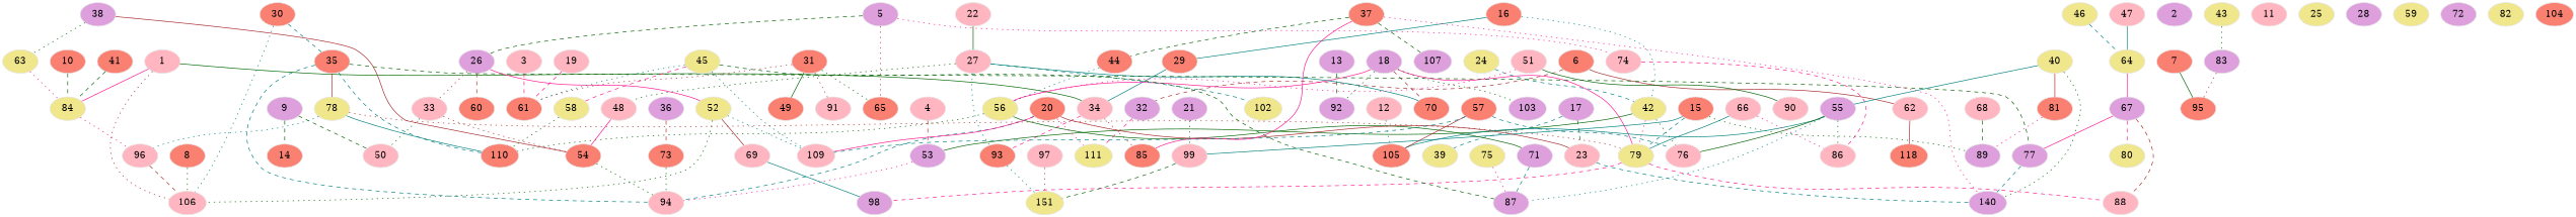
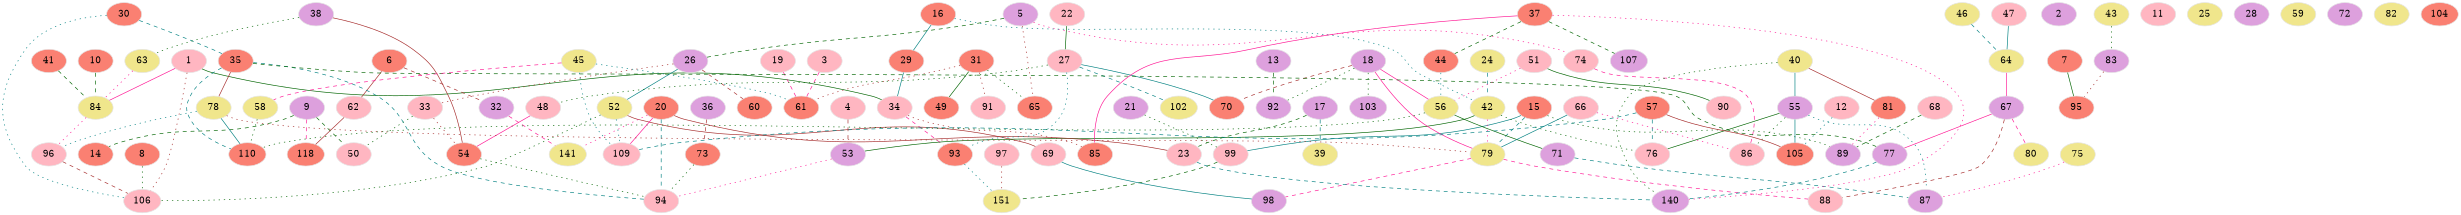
  graph {
    node [color=gray90 fillcolor=lightpink style=filled]
    edge [color=darkgreen style=dotted]
    1
    34
    84 [fillcolor=khaki]
    106
    93 [fillcolor=salmon]
    85 [fillcolor=salmon]
    96
    2 [fillcolor=plum]
    61 [fillcolor=salmon]
    3
    53 [fillcolor=plum]
    4
    94
    5 [fillcolor=plum]
    26 [fillcolor=plum]
    65 [fillcolor=salmon]
    74
    33
    52 [fillcolor=khaki]
    60 [fillcolor=salmon]
    86
    6 [fillcolor=salmon]
    32 [fillcolor=plum]
    62
-   111 [fillcolor=khaki]
+   111 [fillcolor=khaki label=141]
    n26 [fillcolor=salmon label=118]
    7 [fillcolor=salmon]
    95 [fillcolor=salmon]
    8 [fillcolor=salmon]
    9 [fillcolor=plum]
    14 [fillcolor=salmon]
    50
    10 [fillcolor=salmon]
    11
    105 [fillcolor=salmon]
    12
    13 [fillcolor=plum]
    92 [fillcolor=plum]
    15 [fillcolor=salmon]
    79 [fillcolor=khaki]
    89 [fillcolor=plum]
    99
    88
    98 [fillcolor=plum]
    n45 [fillcolor=khaki label=151]
    16 [fillcolor=salmon]
    29 [fillcolor=salmon]
    42 [fillcolor=khaki]
    76
    17 [fillcolor=plum]
    23
    39 [fillcolor=khaki]
    n53 [fillcolor=plum label=140]
    18 [fillcolor=plum]
    56 [fillcolor=khaki]
    70 [fillcolor=salmon]
    103 [fillcolor=plum]
    110 [fillcolor=salmon]
    71 [fillcolor=plum]
    19
    20 [fillcolor=salmon]
    109
    21 [fillcolor=plum]
    22
    27
    48
    102 [fillcolor=khaki]
    24 [fillcolor=khaki]
    25 [fillcolor=khaki]
    54 [fillcolor=salmon]
    69
    28 [fillcolor=plum]
    30 [fillcolor=salmon]
    35 [fillcolor=salmon]
    77 [fillcolor=plum]
    78 [fillcolor=khaki]
    31 [fillcolor=salmon]
    49 [fillcolor=salmon]
    91
    36 [fillcolor=plum]
    73 [fillcolor=salmon]
    37 [fillcolor=salmon]
    44 [fillcolor=salmon]
    107 [fillcolor=plum]
    38 [fillcolor=plum]
    63 [fillcolor=khaki]
    40 [fillcolor=khaki]
    55 [fillcolor=plum]
    81 [fillcolor=salmon]
    87 [fillcolor=plum]
    41 [fillcolor=salmon]
    43 [fillcolor=khaki]
    83 [fillcolor=plum]
    45 [fillcolor=khaki]
    58 [fillcolor=khaki]
    46 [fillcolor=khaki]
    64 [fillcolor=khaki]
    67 [fillcolor=plum]
    47
    51
    90
    57 [fillcolor=salmon]
    59 [fillcolor=khaki]
    80 [fillcolor=khaki]
    66
    68
    72 [fillcolor=plum]
    75 [fillcolor=khaki]
    82 [fillcolor=khaki]
    97
    104 [fillcolor=salmon]
    1 -- 34 [style=solid]
    1 -- 84 [color=deeppink style=solid]
    1 -- 106 [color=brown]
    34 -- 93 [color=deeppink style=dashed]
    34 -- 85 [color=brown]
    84 -- 96 [color=deeppink]
    93 -- n45 [color=teal]
    96 -- 106 [color=brown style=dashed]
    3 -- 61 [color=deeppink style=dashed]
    53 -- 94 [color=deeppink]
    4 -- 53 [color=brown style=dashed]
    5 -- 26 [style=dashed]
    5 -- 65 [color=brown]
    5 -- 74 [color=deeppink]
    26 -- 33 [color=brown]
-   26 -- 52 [color=deeppink style=solid]
+   26 -- 52 [color=teal style=solid]
    26 -- 60 [color=brown style=dashed]
    74 -- 86 [color=deeppink style=dashed]
    33 -- 50
    33 -- 54 [color=brown]
    52 -- 106
    52 -- 109 [color=teal]
    52 -- 69 [color=brown style=solid]
    6 -- 32 [color=brown style=dashed]
    6 -- 62 [color=brown style=solid]
    32 -- 111 [color=deeppink style=dashed]
    62 -- n26 [color=brown style=solid]
    7 -- 95 [style=solid]
    8 -- 106
+   9 -- n26 [color=deeppink style=dashed]
    9 -- 14 [style=dashed]
    9 -- 50 [style=dashed]
    10 -- 84 [style=dashed]
    12 -- 105 [color=teal]
    13 -- 92 [style=dashed]
    15 -- 79 [color=teal style=dashed]
    15 -- 89
    15 -- 99 [color=teal style=solid]
    79 -- 88 [color=deeppink style=dashed]
    79 -- 98 [color=deeppink style=dashed]
    99 -- n45 [style=dashed]
    16 -- 29 [color=teal style=solid]
    16 -- 42 [color=teal]
    29 -- 34 [color=teal style=solid]
    42 -- 53 [style=solid]
    42 -- 79 [color=deeppink]
    42 -- 76
    17 -- 23 [style=dashed]
    17 -- 39 [color=teal style=dashed]
    23 -- n53 [color=teal style=dashed]
    18 -- 92
    18 -- 79 [color=deeppink style=solid]
    18 -- 56 [color=deeppink style=solid]
    18 -- 70 [color=brown style=dashed]
    18 -- 103
    56 -- 110
    56 -- 71 [style=solid]
    71 -- 87 [color=teal style=dashed]
    19 -- 61 [color=deeppink style=dashed]
    20 -- 94 [color=teal style=dashed]
    20 -- 111 [color=deeppink]
    20 -- 23 [color=brown style=solid]
    20 -- 109 [color=deeppink style=solid]
    21 -- 99
    22 -- 27 [style=solid]
    27 -- 93 [color=teal]
    27 -- 70 [color=teal style=solid]
    27 -- 48
    27 -- 102 [color=teal style=dashed]
    48 -- 54 [color=deeppink style=solid]
    24 -- 42 [color=teal style=dashed]
    54 -- 94
    69 -- 98 [color=teal style=solid]
    30 -- 106 [color=teal]
    30 -- 35 [color=teal style=dashed]
    35 -- 94 [color=teal style=dashed]
    35 -- 110 [color=teal style=dashed]
    35 -- 77 [style=dashed]
    35 -- 78 [color=brown style=solid]
    77 -- n53 [color=teal style=dashed]
    78 -- 96 [color=teal]
    78 -- 79 [color=brown]
    78 -- 110 [color=teal style=solid]
    31 -- 61 [color=brown]
    31 -- 65
    31 -- 49 [style=solid]
    31 -- 91 [color=brown]
    36 -- 73 [color=brown style=dashed]
    73 -- 94
    37 -- 85 [color=deeppink style=solid]
    37 -- n53 [color=deeppink]
    37 -- 44 [style=dashed]
    37 -- 107 [style=dashed]
    44 -- 56 [color=teal]
    38 -- 54 [color=brown style=solid]
    38 -- 63
    63 -- 84 [color=deeppink]
    40 -- n53
    40 -- 55 [color=teal style=solid]
    40 -- 81 [color=brown style=solid]
    55 -- 86
    55 -- 105 [color=teal style=solid]
    55 -- 76 [style=solid]
    55 -- 87 [color=teal]
    81 -- 89 [color=deeppink]
    41 -- 84 [style=dashed]
    43 -- 83
    83 -- 95 [color=brown]
    45 -- 61 [color=teal]
    45 -- 109 [color=teal]
-   45 -- 87 [style=dashed]
    45 -- 58 [color=deeppink style=dashed]
    58 -- 110
    46 -- 64 [color=teal style=dashed]
    64 -- 67 [color=deeppink style=solid]
    67 -- 88 [color=brown style=dashed]
    67 -- 77 [color=deeppink style=solid]
    67 -- 80 [color=deeppink style=dashed]
    47 -- 64 [color=teal style=solid]
    51 -- 56 [color=deeppink]
    51 -- 90 [style=solid]
    57 -- 105 [color=brown style=solid]
    57 -- 76 [color=teal style=dashed]
    57 -- 109 [color=teal style=dashed]
    66 -- 86 [color=deeppink]
    66 -- 79 [color=teal style=solid]
    68 -- 89 [style=dashed]
    75 -- 87 [color=deeppink]
    97 -- n45 [color=brown]
  }
